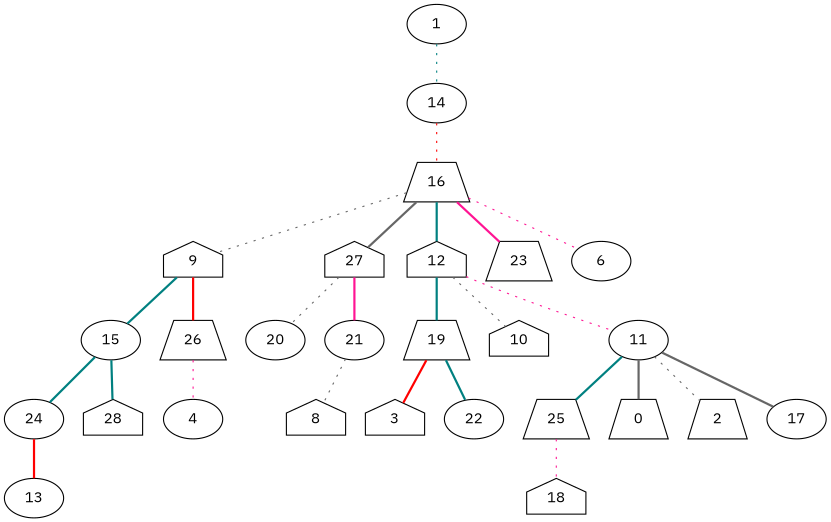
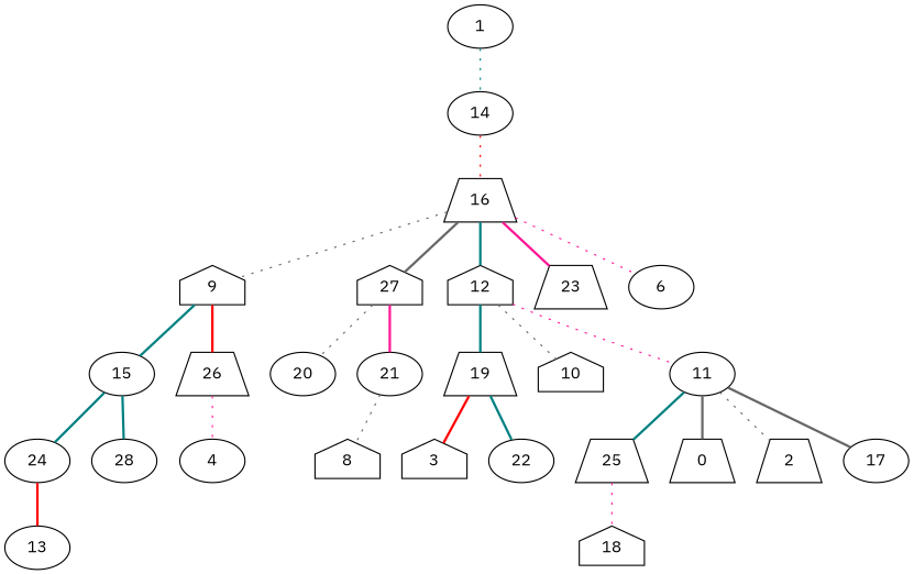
  graph {
    fontname="IBM Plex Sans"
    node [fontname="IBM Plex Sans" shape=ellipse]
    edge [color=gray40 fontname="IBM Plex Sans" style=bold]
    16 [shape=trapezium]
    9 [shape=house]
    27 [shape=house]
    12 [shape=house]
    23 [shape=trapezium]
    6
    15
    26 [shape=trapezium]
    20
    21
    19 [shape=trapezium]
    10 [shape=house]
    11
    24
-   28 [shape=house]
+   28
    4
    13
    3 [shape=house]
    22
    8 [shape=house]
    25 [shape=trapezium]
    0 [shape=trapezium]
    2 [shape=trapezium]
    17
    1
    14
    18 [shape=house]
    16 -- 9 [style=dotted]
    16 -- 27
    16 -- 12 [color=teal]
    16 -- 23 [color=deeppink]
    16 -- 6 [color=deeppink style=dotted]
    9 -- 15 [color=teal]
    9 -- 26 [color=red]
    27 -- 20 [style=dotted]
    27 -- 21 [color=deeppink]
    12 -- 19 [color=teal]
    12 -- 10 [style=dotted]
    12 -- 11 [color=deeppink style=dotted]
    15 -- 24 [color=teal]
    15 -- 28 [color=teal]
    26 -- 4 [color=deeppink style=dotted]
    21 -- 8 [style=dotted]
    19 -- 3 [color=red]
    19 -- 22 [color=teal]
    11 -- 25 [color=teal]
    11 -- 0
    11 -- 2 [style=dotted]
    11 -- 17
    24 -- 13 [color=red]
    25 -- 18 [color=deeppink style=dotted]
    1 -- 14 [color=teal style=dotted]
    14 -- 16 [color=red style=dotted]
  }
